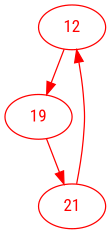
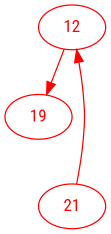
  digraph {
    fontname="Roboto Condensed"
    node [color=red fontcolor=red fontname="Roboto Condensed"]
    edge [color=red fontname="Roboto Condensed"]
    n1 [label=12]
    19
    21
    n1 -> 19
-   19 -> 21
    21 -> n1
  }
